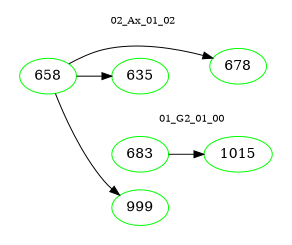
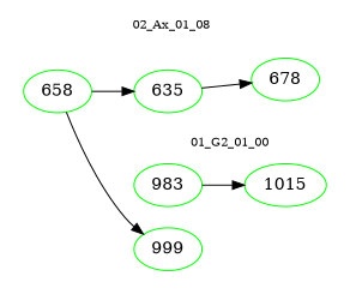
  digraph {
    rankdir=LR
    node [color=green]
    edge [color=black]
    n1 [label=658]
    n2 [label=635]
    n3 [label=678]
-   n4 [label=683]
+   n4 [label=983]
    n5 [label=1015]
    n6 [label=999]
    subgraph cluster_1 {
      color=white
      fontsize=10
-     label="02_Ax_01_02"
+     label="02_Ax_01_08"
      n1
      n2
      n3
    }
    subgraph cluster_2 {
      color=white
      fontsize=10
      label="01_G2_01_00"
      n4
      n5
      n6
    }
    n1 -> n2
-   n1 -> n3
+   n2 -> n3
    n1 -> n6
    n4 -> n5
  }
